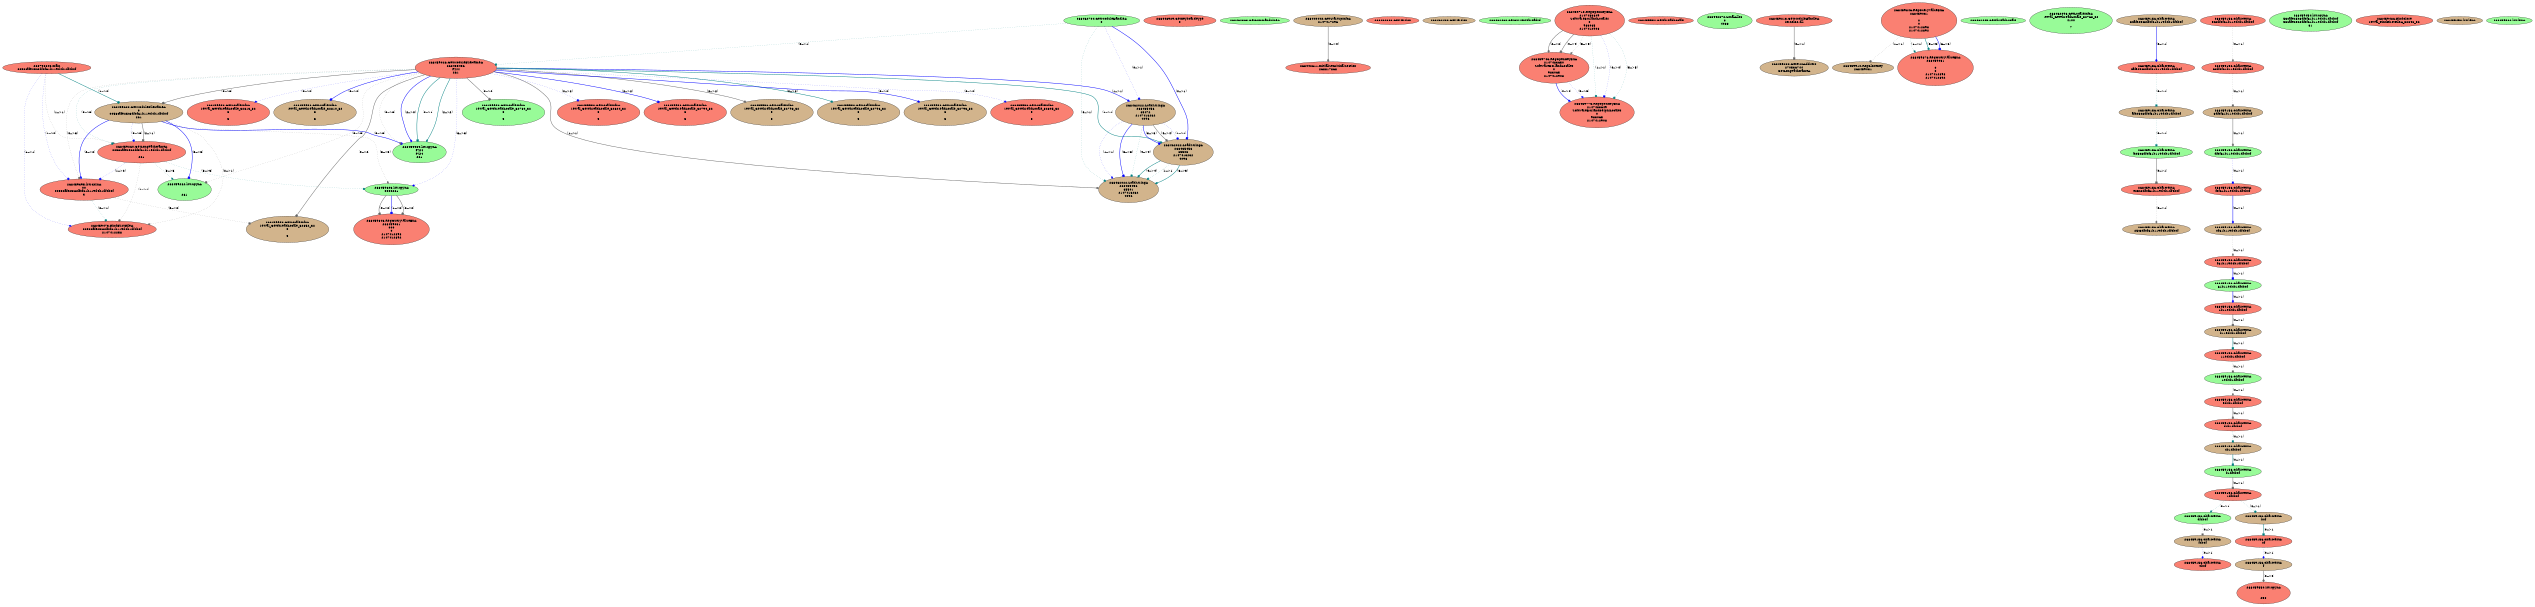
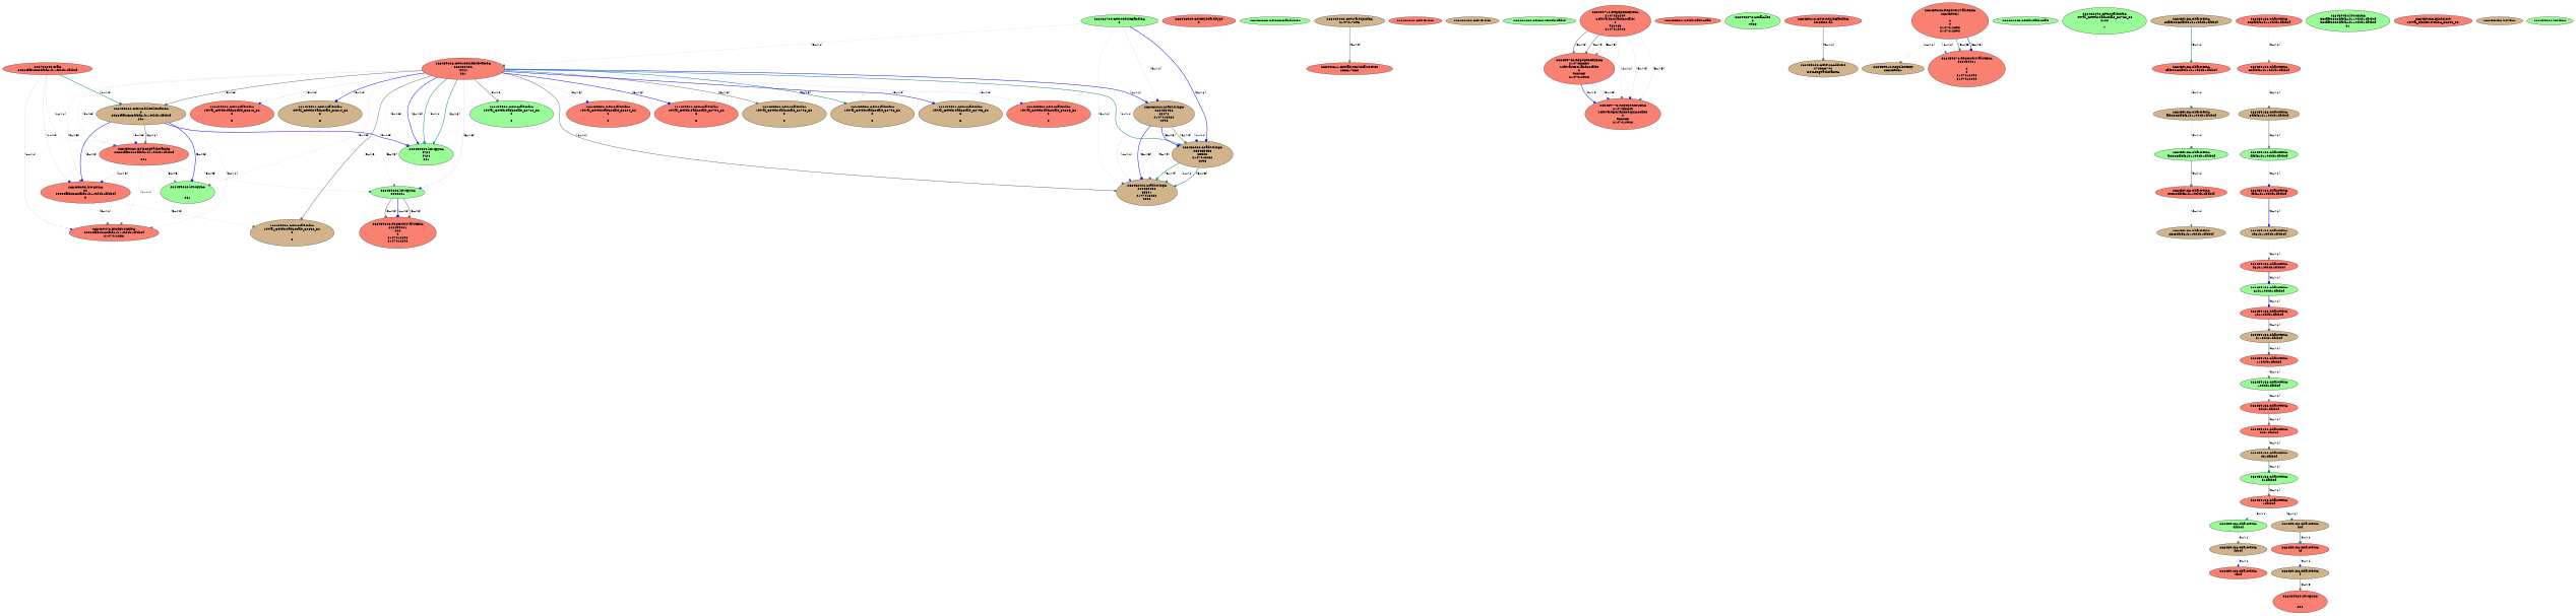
  digraph {
    node [fillcolor=salmon style=filled]
    edge [arrowhead=box color=gray40 style=dotted]
    n1 [label="268798648.main\n0053cafe25c8df0f61b119d4b1df4b0f"]
    n2 [fillcolor=tan label="268459683.GetModuleFileNameA\n0\n0053cafe25c8df0f61b119d4b1df4b0f\n261"]
    n3 [label="268459260.GetLongPathNameA\n0053cafe25c8df0f61b119d4b1df4b0f\n\n261"]
    n4 [label="268459395.lstrcpynA\n00\n0053cafe25c8df0f61b119d4b1df4b0f\n3"]
    n5 [label="268459473.FindFirstFileA\n0053cafe25c8df0f61b119d4b1df4b0f\n2147412258"]
    n6 [fillcolor=palegreen label="268459939.lstrcpynA\nPZM\nPZM\n261"]
    n7 [fillcolor=palegreen label="268459282.lstrcpynA\n\n\n261"]
    n8 [fillcolor=palegreen label="268459603.lstrcpynA\n0000261"]
    n9 [fillcolor=tan label="268459958.GetLocaleInfoA\nretval_GetThreadLocale_32852_32\n3\n\n5"]
    n10 [fillcolor=palegreen label="268462704.GetModuleHandleA\n0"]
    n11 [label="268459026.GetModuleFileNameA\n268435456\nPZM\n261"]
    n12 [fillcolor=tan label="268462022.LoadStringA\n268435456\n65472\n2147413232\n4096"]
    n13 [fillcolor=tan label="268462022.LoadStringA\n268435456\n65503\n2147413232\n4096"]
    n14 [fillcolor=tan label="268462022.LoadStringA\n268435456\n65501\n2147413232\n4096"]
    n15 [fillcolor=palegreen label="268459958.GetLocaleInfoA\nretval_GetThreadLocale_32780_32\n3\n\n5"]
    n16 [label="268459958.GetLocaleInfoA\nretval_GetThreadLocale_32824_32\n3\n\n5"]
    n17 [label="268459958.GetLocaleInfoA\nretval_GetThreadLocale_32794_32\n3\n\n5"]
    n18 [fillcolor=tan label="268459958.GetLocaleInfoA\nretval_GetThreadLocale_32798_32\n3\n\n5"]
    n19 [fillcolor=tan label="268459958.GetLocaleInfoA\nretval_GetThreadLocale_32796_32\n3\n\n5"]
    n20 [fillcolor=tan label="268459958.GetLocaleInfoA\nretval_GetThreadLocale_32793_32\n3\n\n5"]
    n21 [label="268459958.GetLocaleInfoA\nretval_GetThreadLocale_32805_32\n3\n\n5"]
    n22 [label="268459958.GetLocaleInfoA\nretval_GetThreadLocale_32813_32\n3\n\n5"]
    n23 [fillcolor=tan label="268459958.GetLocaleInfoA\nretval_GetThreadLocale_32810_32\n3\n\n5"]
    n24 [label="268448929.GetKeyboardType\n0"]
    n25 [fillcolor=palegreen label="268462363.GetCommandLineA\n"]
    n26 [fillcolor=tan label="268440442.GetStartupInfoA\n2147417296"]
    n27 [label="268442611.InitializeCriticalSection\n268817868"]
    n28 [label="268462383.GetVersion\n"]
    n29 [fillcolor=tan label="268462400.GetVersion\n"]
    n30 [fillcolor=palegreen label="268462460.GetCurrentThreadId\n"]
    n31 [label="268459846.RegQueryValueExA\n268459031\n000\n0\n2147412898\n2147412892"]
    n32 [label="268459713.RegOpenKeyExA\n2147483649\nSoftware\Borland\Locales\n0\n983065\n2147412908"]
    n33 [label="268459743.RegOpenKeyExA\n2147483650\nSoftware\Borland\Locales\n0\n983065\n2147412908"]
    n34 [label="268459773.RegOpenKeyExA\n2147483649\nSoftware\Borland\Delphi\Locales\n0\n983065\n2147412908"]
    n35 [label="268459952.GetThreadLocale\n"]
    n36 [fillcolor=palegreen label="268442672.LocalAlloc\n0\n4088"]
    n37 [label="268459213.GetModuleHandleA\nkernel32.dll"]
    n38 [fillcolor=tan label="268459230.GetProcAddress\n270536744\nGetLongPathNameA"]
    n39 [label="268459846.RegQueryValueExA\n268459031\n\n0\n0\n2147412898\n2147412892"]
    n40 [fillcolor=tan label="268459910.RegCloseKey\n268459031"]
    n41 [label="268459876.RegQueryValueExA\n268459031\n\n0\n0\n2147412898\n2147412892"]
    n42 [fillcolor=palegreen label="268462445.GetThreadLocale\n"]
    n43 [fillcolor=palegreen label="268462098.GetLocaleInfoA\nretval_GetThreadLocale_32768_32\n4100\n\n7"]
    n44 [fillcolor=tan label="268459156.CharNextA\n3cafe25c8df0f61b119d4b1df4b0f"]
    n45 [label="268459156.CharNextA\ncafe25c8df0f61b119d4b1df4b0f"]
    n46 [fillcolor=tan label="268459156.CharNextA\nafe25c8df0f61b119d4b1df4b0f"]
    n47 [fillcolor=palegreen label="268459156.CharNextA\nfe25c8df0f61b119d4b1df4b0f"]
    n48 [label="268459156.CharNextA\ne25c8df0f61b119d4b1df4b0f"]
    n49 [fillcolor=tan label="268459156.CharNextA\n25c8df0f61b119d4b1df4b0f"]
    n50 [label="268459156.CharNextA\n5c8df0f61b119d4b1df4b0f"]
    n51 [label="268459156.CharNextA\nc8df0f61b119d4b1df4b0f"]
    n52 [fillcolor=tan label="268459156.CharNextA\n8df0f61b119d4b1df4b0f"]
    n53 [fillcolor=palegreen label="268459156.CharNextA\ndf0f61b119d4b1df4b0f"]
    n54 [label="268459156.CharNextA\nf0f61b119d4b1df4b0f"]
    n55 [fillcolor=tan label="268459156.CharNextA\n0f61b119d4b1df4b0f"]
    n56 [label="268459156.CharNextA\nf61b119d4b1df4b0f"]
    n57 [fillcolor=palegreen label="268459156.CharNextA\n61b119d4b1df4b0f"]
    n58 [label="268459156.CharNextA\n1b119d4b1df4b0f"]
    n59 [fillcolor=tan label="268459156.CharNextA\nb119d4b1df4b0f"]
    n60 [label="268459156.CharNextA\n119d4b1df4b0f"]
    n61 [fillcolor=palegreen label="268459156.CharNextA\n19d4b1df4b0f"]
    n62 [label="268459156.CharNextA\n9d4b1df4b0f"]
    n63 [label="268459156.CharNextA\nd4b1df4b0f"]
    n64 [fillcolor=tan label="268459156.CharNextA\n4b1df4b0f"]
    n65 [fillcolor=palegreen label="268459156.CharNextA\nb1df4b0f"]
    n66 [label="268459156.CharNextA\n1df4b0f"]
    n67 [fillcolor=palegreen label="268459156.CharNextA\ndf4b0f"]
    n68 [fillcolor=tan label="268459156.CharNextA\nb0f"]
    n69 [fillcolor=tan label="268459156.CharNextA\nf4b0f"]
    n70 [label="268459156.CharNextA\n4b0f"]
    n71 [label="268459156.CharNextA\n0f"]
    n72 [fillcolor=tan label="268459156.CharNextA\nf"]
    n73 [label="268459550.lstrcpynA\n\n\n258"]
    n74 [fillcolor=palegreen label="268459454.lstrcpynA\n53cafe25c8df0f61b119d4b1df4b0f\n53cafe25c8df0f61b119d4b1df4b0f\n31"]
    n75 [label="268459486.FindClose\nretval_FindFirstFileA_32846_32"]
    n76 [fillcolor=tan label="268459498.lstrlenA\n"]
    n77 [fillcolor=palegreen label="268459562.lstrlenA\n"]
    n1 -> n2 [color=teal label="(1-->2)" style=bold]
    n1 -> n3 [arrowhead=diamond label="(1-->1)"]
    n1 -> n4 [color=blue label="(1-->2)"]
    n1 -> n5 [arrowhead=diamond color=blue label="(1-->1)"]
    n2 -> n3 [label="(2-->1)" style=bold]
    n2 -> n3 [color=blue label="(3-->3)"]
    n2 -> n4 [arrowhead=diamond color=blue label="(2-->2)" style=bold]
    n2 -> n5 [arrowhead=diamond label="(2-->1)"]
    n2 -> n6 [color=blue label="(3-->3)" style=bold]
    n2 -> n7 [color=blue label="(3-->3)" style=bold]
    n2 -> n8 [arrowhead=diamond label="(3-->3)"]
    n3 -> n4 [color=blue label="(1-->2)"]
    n3 -> n5 [label="(1-->1)"]
    n3 -> n7 [arrowhead=diamond color=teal label="(3-->3)"]
    n3 -> n8 [color=teal label="(3-->3)"]
    n4 -> n5 [color=teal label="(2-->1)"]
    n4 -> n9 [label="(3-->2)"]
    n8 -> n31 [color=blue label="(1-->2)" style=bold]
    n8 -> n31 [label="(2-->2)" style=bold]
    n8 -> n31 [label="(0-->2)" style=bold]
    n10 -> n11 [color=teal label="(0-->1)"]
    n10 -> n12 [color=blue label="(0-->1)"]
    n10 -> n13 [color=blue label="(0-->1)" style=bold]
    n10 -> n14 [color=teal label="(0-->1)"]
    n11 -> n2 [label="(3-->3)" style=bold]
    n11 -> n3 [color=teal label="(3-->3)"]
    n11 -> n4 [label="(0-->3)"]
    n11 -> n6 [color=teal label="(2-->1)" style=bold]
    n11 -> n6 [arrowhead=diamond color=teal label="(2-->2)" style=bold]
    n11 -> n6 [arrowhead=diamond label="(3-->3)"]
    n11 -> n6 [arrowhead=diamond color=blue label="(2-->0)" style=bold]
    n11 -> n7 [label="(3-->3)"]
    n11 -> n8 [arrowhead=diamond color=blue label="(3-->3)"]
    n11 -> n9 [label="(0-->2)" style=bold]
    n11 -> n12 [arrowhead=diamond color=blue label="(1-->1)" style=bold]
    n11 -> n13 [arrowhead=diamond color=teal label="(1-->1)" style=bold]
    n11 -> n14 [arrowhead=diamond label="(1-->1)" style=bold]
    n11 -> n15 [label="(0-->2)" style=bold]
    n11 -> n16 [color=blue label="(0-->2)"]
    n11 -> n17 [color=blue label="(0-->2)" style=bold]
    n11 -> n18 [arrowhead=diamond label="(0-->2)" style=bold]
    n11 -> n19 [arrowhead=diamond color=teal label="(0-->2)" style=bold]
    n11 -> n20 [arrowhead=diamond color=blue label="(0-->2)" style=bold]
    n11 -> n21 [arrowhead=diamond color=blue label="(0-->2)"]
    n11 -> n22 [arrowhead=diamond color=blue label="(0-->2)"]
    n11 -> n23 [color=blue label="(0-->2)" style=bold]
    n12 -> n13 [color=blue label="(1-->1)"]
    n12 -> n13 [color=blue label="(3-->3)" style=bold]
    n12 -> n13 [arrowhead=diamond label="(4-->4)" style=bold]
    n12 -> n14 [arrowhead=diamond color=blue label="(1-->1)"]
    n12 -> n14 [color=blue label="(3-->3)" style=bold]
    n12 -> n14 [color=teal label="(4-->4)"]
    n13 -> n14 [color=teal label="(1-->1)"]
    n13 -> n14 [arrowhead=diamond color=teal label="(3-->3)" style=bold]
    n13 -> n14 [arrowhead=diamond color=teal label="(4-->4)" style=bold]
    n26 -> n27 [arrowhead=diamond label="(0-->0)" style=bold]
    n32 -> n33 [arrowhead=diamond label="(2-->2)" style=bold]
    n32 -> n33 [label="(4-->4)" style=bold]
    n32 -> n33 [arrowhead=diamond label="(5-->5)"]
    n32 -> n34 [color=teal label="(1-->1)"]
    n32 -> n34 [color=blue label="(4-->4)"]
    n32 -> n34 [color=teal label="(5-->5)"]
    n33 -> n34 [arrowhead=diamond color=blue label="(4-->4)" style=bold]
    n33 -> n34 [arrowhead=diamond color=blue label="(5-->5)"]
    n37 -> n38 [label="(0-->1)" style=bold]
    n39 -> n40 [label="(1-->1)"]
    n39 -> n41 [arrowhead=diamond color=teal label="(1-->1)"]
    n39 -> n41 [arrowhead=diamond color=teal label="(5-->5)" style=bold]
    n39 -> n41 [color=blue label="(6-->6)" style=bold]
-   n44 -> n45 [arrowhead=diamond color=blue label="(0-->1)" style=bold]
+   n44 -> n45 [arrowhead=diamond color=teal label="(0-->1)" style=bold]
    n45 -> n46 [color=teal label="(0-->1)"]
    n46 -> n47 [color=teal label="(0-->1)"]
    n47 -> n48 [label="(0-->1)" style=bold]
    n48 -> n49 [arrowhead=diamond label="(0-->1)"]
    n50 -> n51 [arrowhead=diamond label="(0-->1)"]
    n51 -> n52 [label="(0-->1)"]
    n52 -> n53 [arrowhead=diamond label="(0-->1)" style=bold]
    n53 -> n54 [color=blue label="(0-->1)"]
    n54 -> n55 [arrowhead=diamond color=blue label="(0-->1)" style=bold]
    n55 -> n56 [arrowhead=diamond label="(0-->1)"]
    n56 -> n57 [color=blue label="(0-->1)" style=bold]
    n57 -> n58 [arrowhead=diamond color=blue label="(0-->1)" style=bold]
    n58 -> n59 [label="(0-->1)" style=bold]
    n59 -> n60 [color=teal label="(0-->1)" style=bold]
    n60 -> n61 [label="(0-->1)"]
    n61 -> n62 [arrowhead=diamond label="(0-->1)"]
    n62 -> n63 [arrowhead=diamond label="(0-->1)" style=bold]
    n63 -> n64 [color=teal label="(0-->1)"]
    n64 -> n65 [color=teal label="(0-->1)" style=bold]
    n65 -> n66 [label="(0-->1)" style=bold]
    n66 -> n67 [arrowhead=diamond color=teal label="(0-->1)"]
    n66 -> n68 [color=teal label="(0-->1)"]
    n67 -> n69 [label="(0-->1)"]
    n68 -> n71 [color=teal label="(0-->1)" style=bold]
    n69 -> n70 [arrowhead=diamond color=blue label="(0-->1)"]
    n71 -> n72 [arrowhead=diamond color=blue label="(0-->1)"]
    n72 -> n73 [arrowhead=diamond label="(0-->0)" style=bold]
  }
